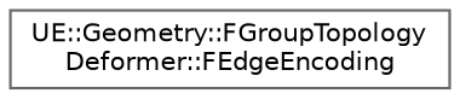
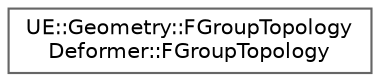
  digraph {
    rankdir=LR
-   n1 [color=grey40 fillcolor=white fontname=Helvetica fontsize=10 height=0.2 label="UE::Geometry::FGroupTopology\lDeformer::FEdgeEncoding" shape=box style=filled width=0.4]
+   n1 [color=grey40 fillcolor=white fontname=Helvetica fontsize=10 height=0.2 label="UE::Geometry::FGroupTopology\lDeformer::FGroupTopology" shape=box style=filled width=0.4]
  }
